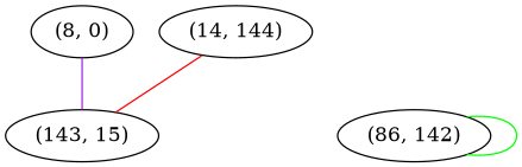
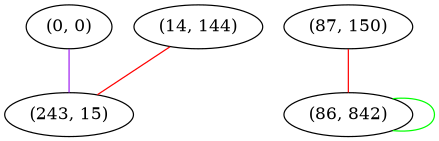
  graph {
    edge [color=red weight=1]
-   "(0, 0)" [label="(8, 0)"]
-   "(143, 15)"
+   "(0, 0)"
+   "(143, 15)" [label="(243, 15)"]
    "(14, 144)"
-   "(86, 142)"
+   "(87, 150)"
+   "(86, 142)" [label="(86, 842)"]
    "(0, 0)" -- "(143, 15)" [color=purple weight=4]
    "(14, 144)" -- "(143, 15)"
+   "(87, 150)" -- "(86, 142)"
    "(86, 142)" -- "(86, 142)" [color=green weight=2]
  }
